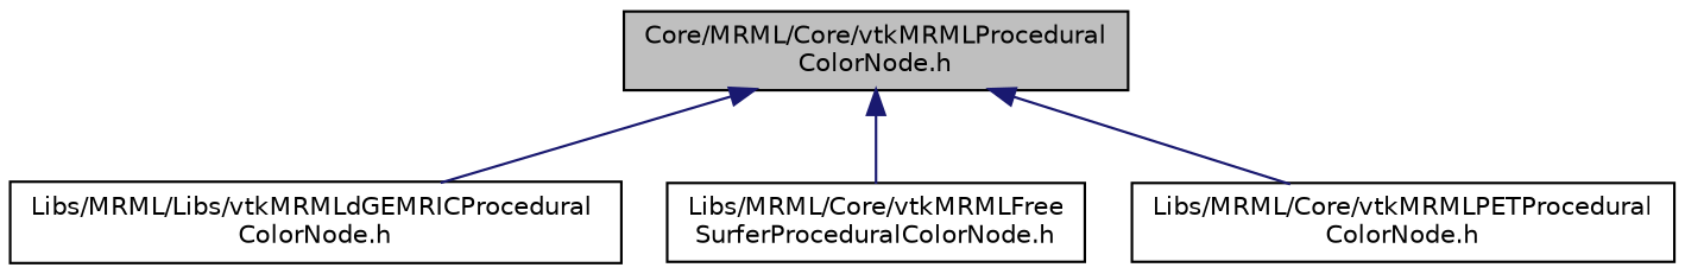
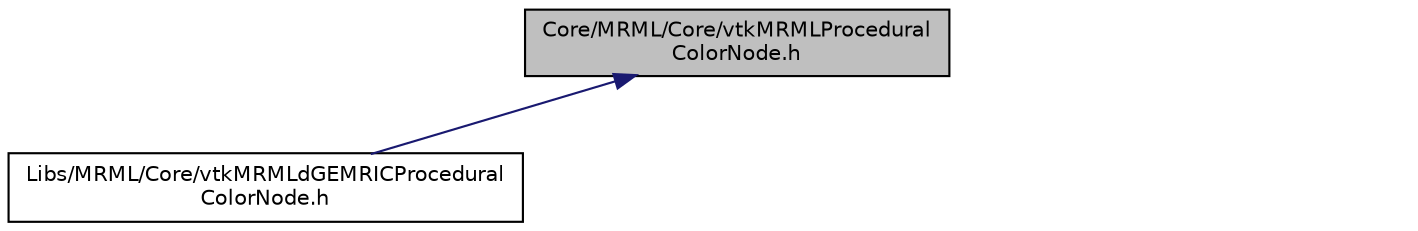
  digraph {
    node [color=black fontname=Helvetica fontsize=10 shape=record]
    edge [color=midnightblue dir=back fontname=Helvetica fontsize=10 labelfontname=Helvetica labelfontsize=10 style=solid]
    n1 [fillcolor=grey75 fontcolor=black height=0.2 label="Core/MRML/Core/vtkMRMLProcedural\lColorNode.h" style=filled width=0.4]
-   n2 [height=0.2 label="Libs/MRML/Libs/vtkMRMLdGEMRICProcedural\lColorNode.h" width=0.4]
-   n3 [height=0.2 label="Libs/MRML/Core/vtkMRMLFree\lSurferProceduralColorNode.h" width=0.4]
-   n4 [height=0.2 label="Libs/MRML/Core/vtkMRMLPETProcedural\lColorNode.h" width=0.4]
+   n2 [height=0.2 label="Libs/MRML/Core/vtkMRMLdGEMRICProcedural\lColorNode.h" width=0.4]
    n1 -> n2
-   n1 -> n3
-   n1 -> n4
  }
